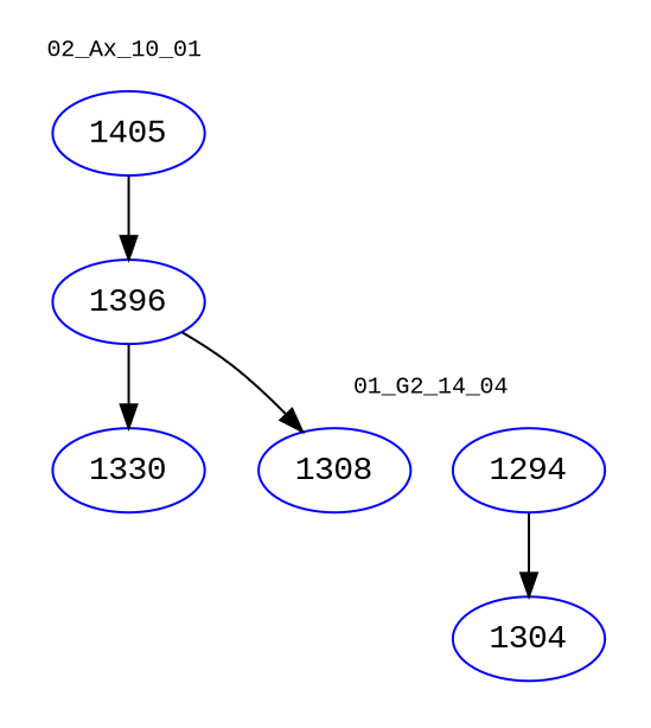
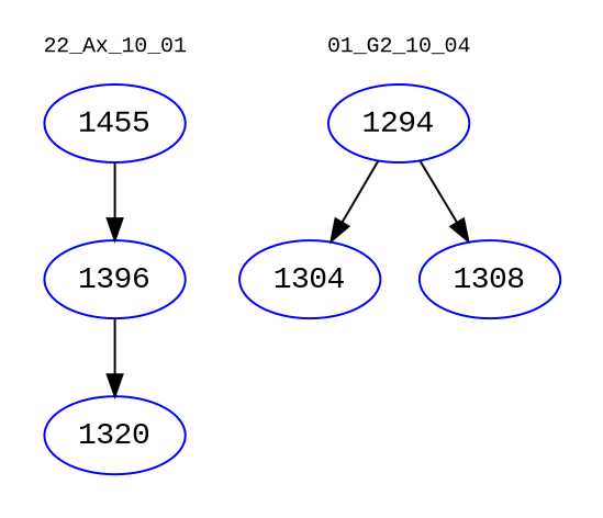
  digraph {
    fontname="Liberation Mono"
    node [color=blue fontname="Liberation Mono"]
    edge [color=black fontname="Liberation Mono"]
    n1 [label=1396]
-   n2 [label=1330]
-   n3 [label=1405]
+   n2 [label=1320]
+   n3 [label=1455]
    n4 [label=1294]
    n5 [label=1304]
    n6 [label=1308]
    subgraph cluster_1 {
      color=white
      fontsize=10
-     label="02_Ax_10_01"
+     label="22_Ax_10_01"
      n1
      n2
      n3
    }
    subgraph cluster_2 {
      color=white
      fontsize=10
-     label="01_G2_14_04"
+     label="01_G2_10_04"
      n4
      n5
      n6
    }
    n1 -> n2
    n3 -> n1
    n4 -> n5
-   n1 -> n6
+   n4 -> n6
  }
